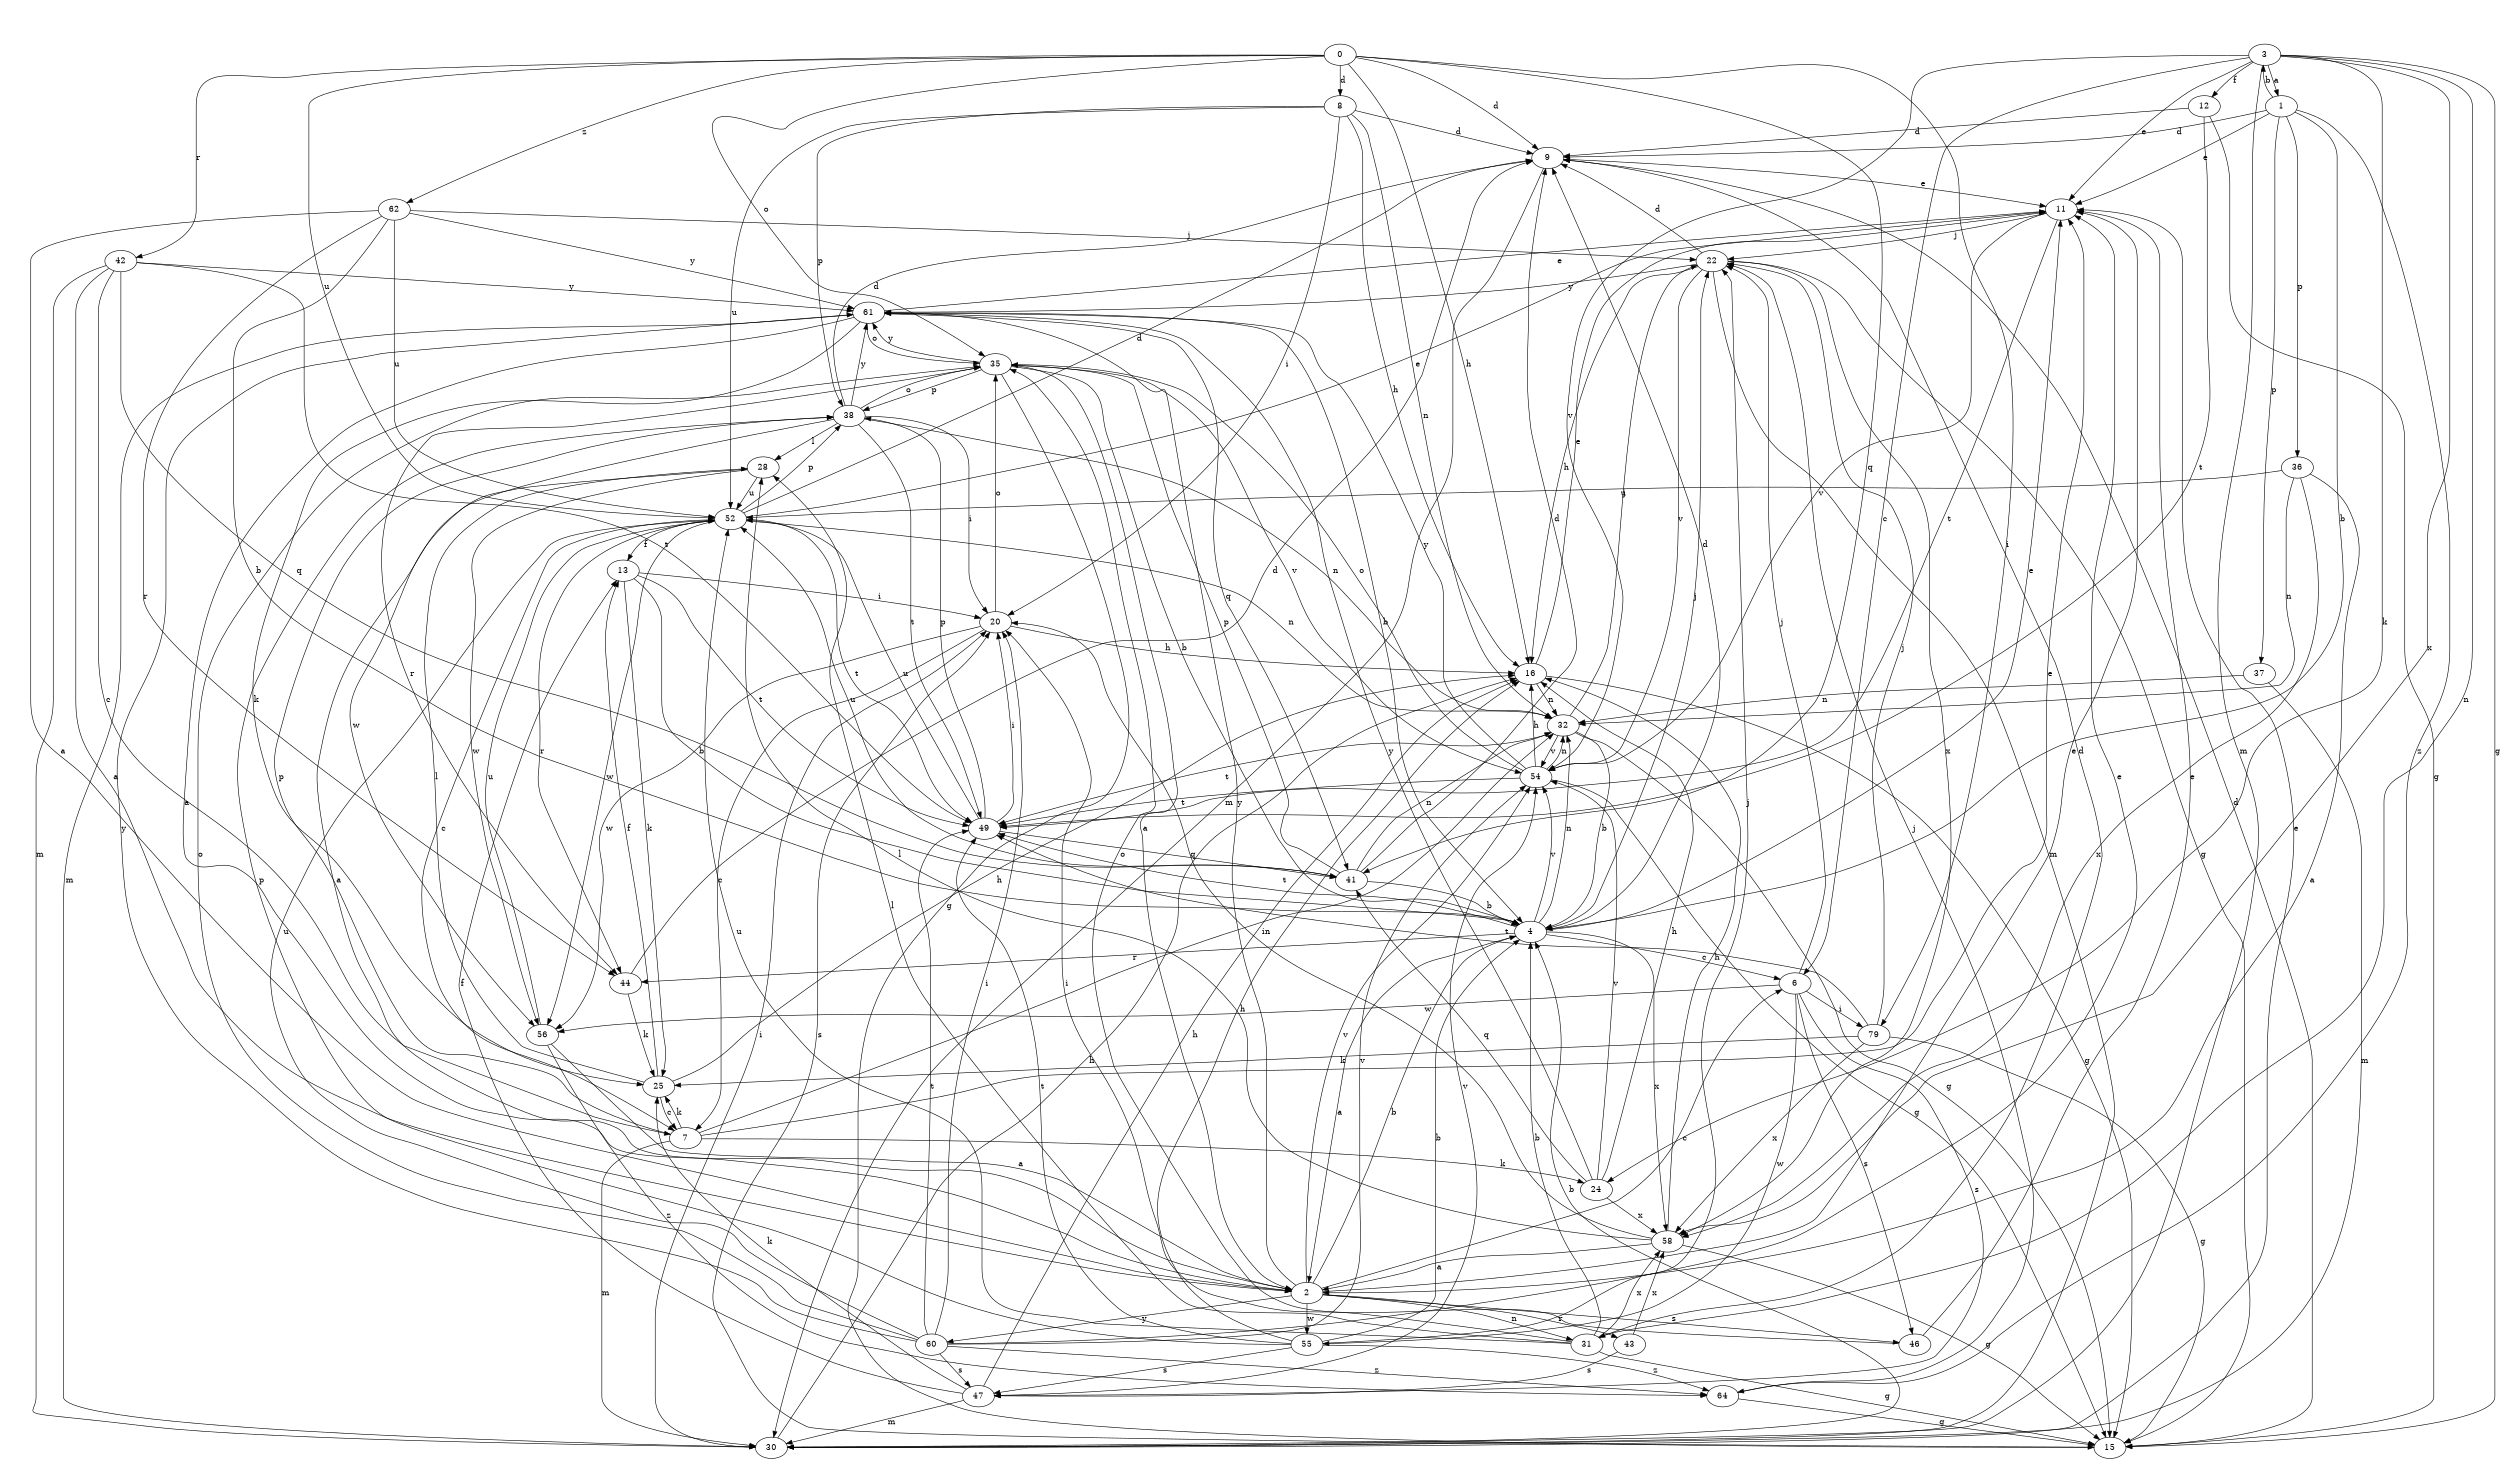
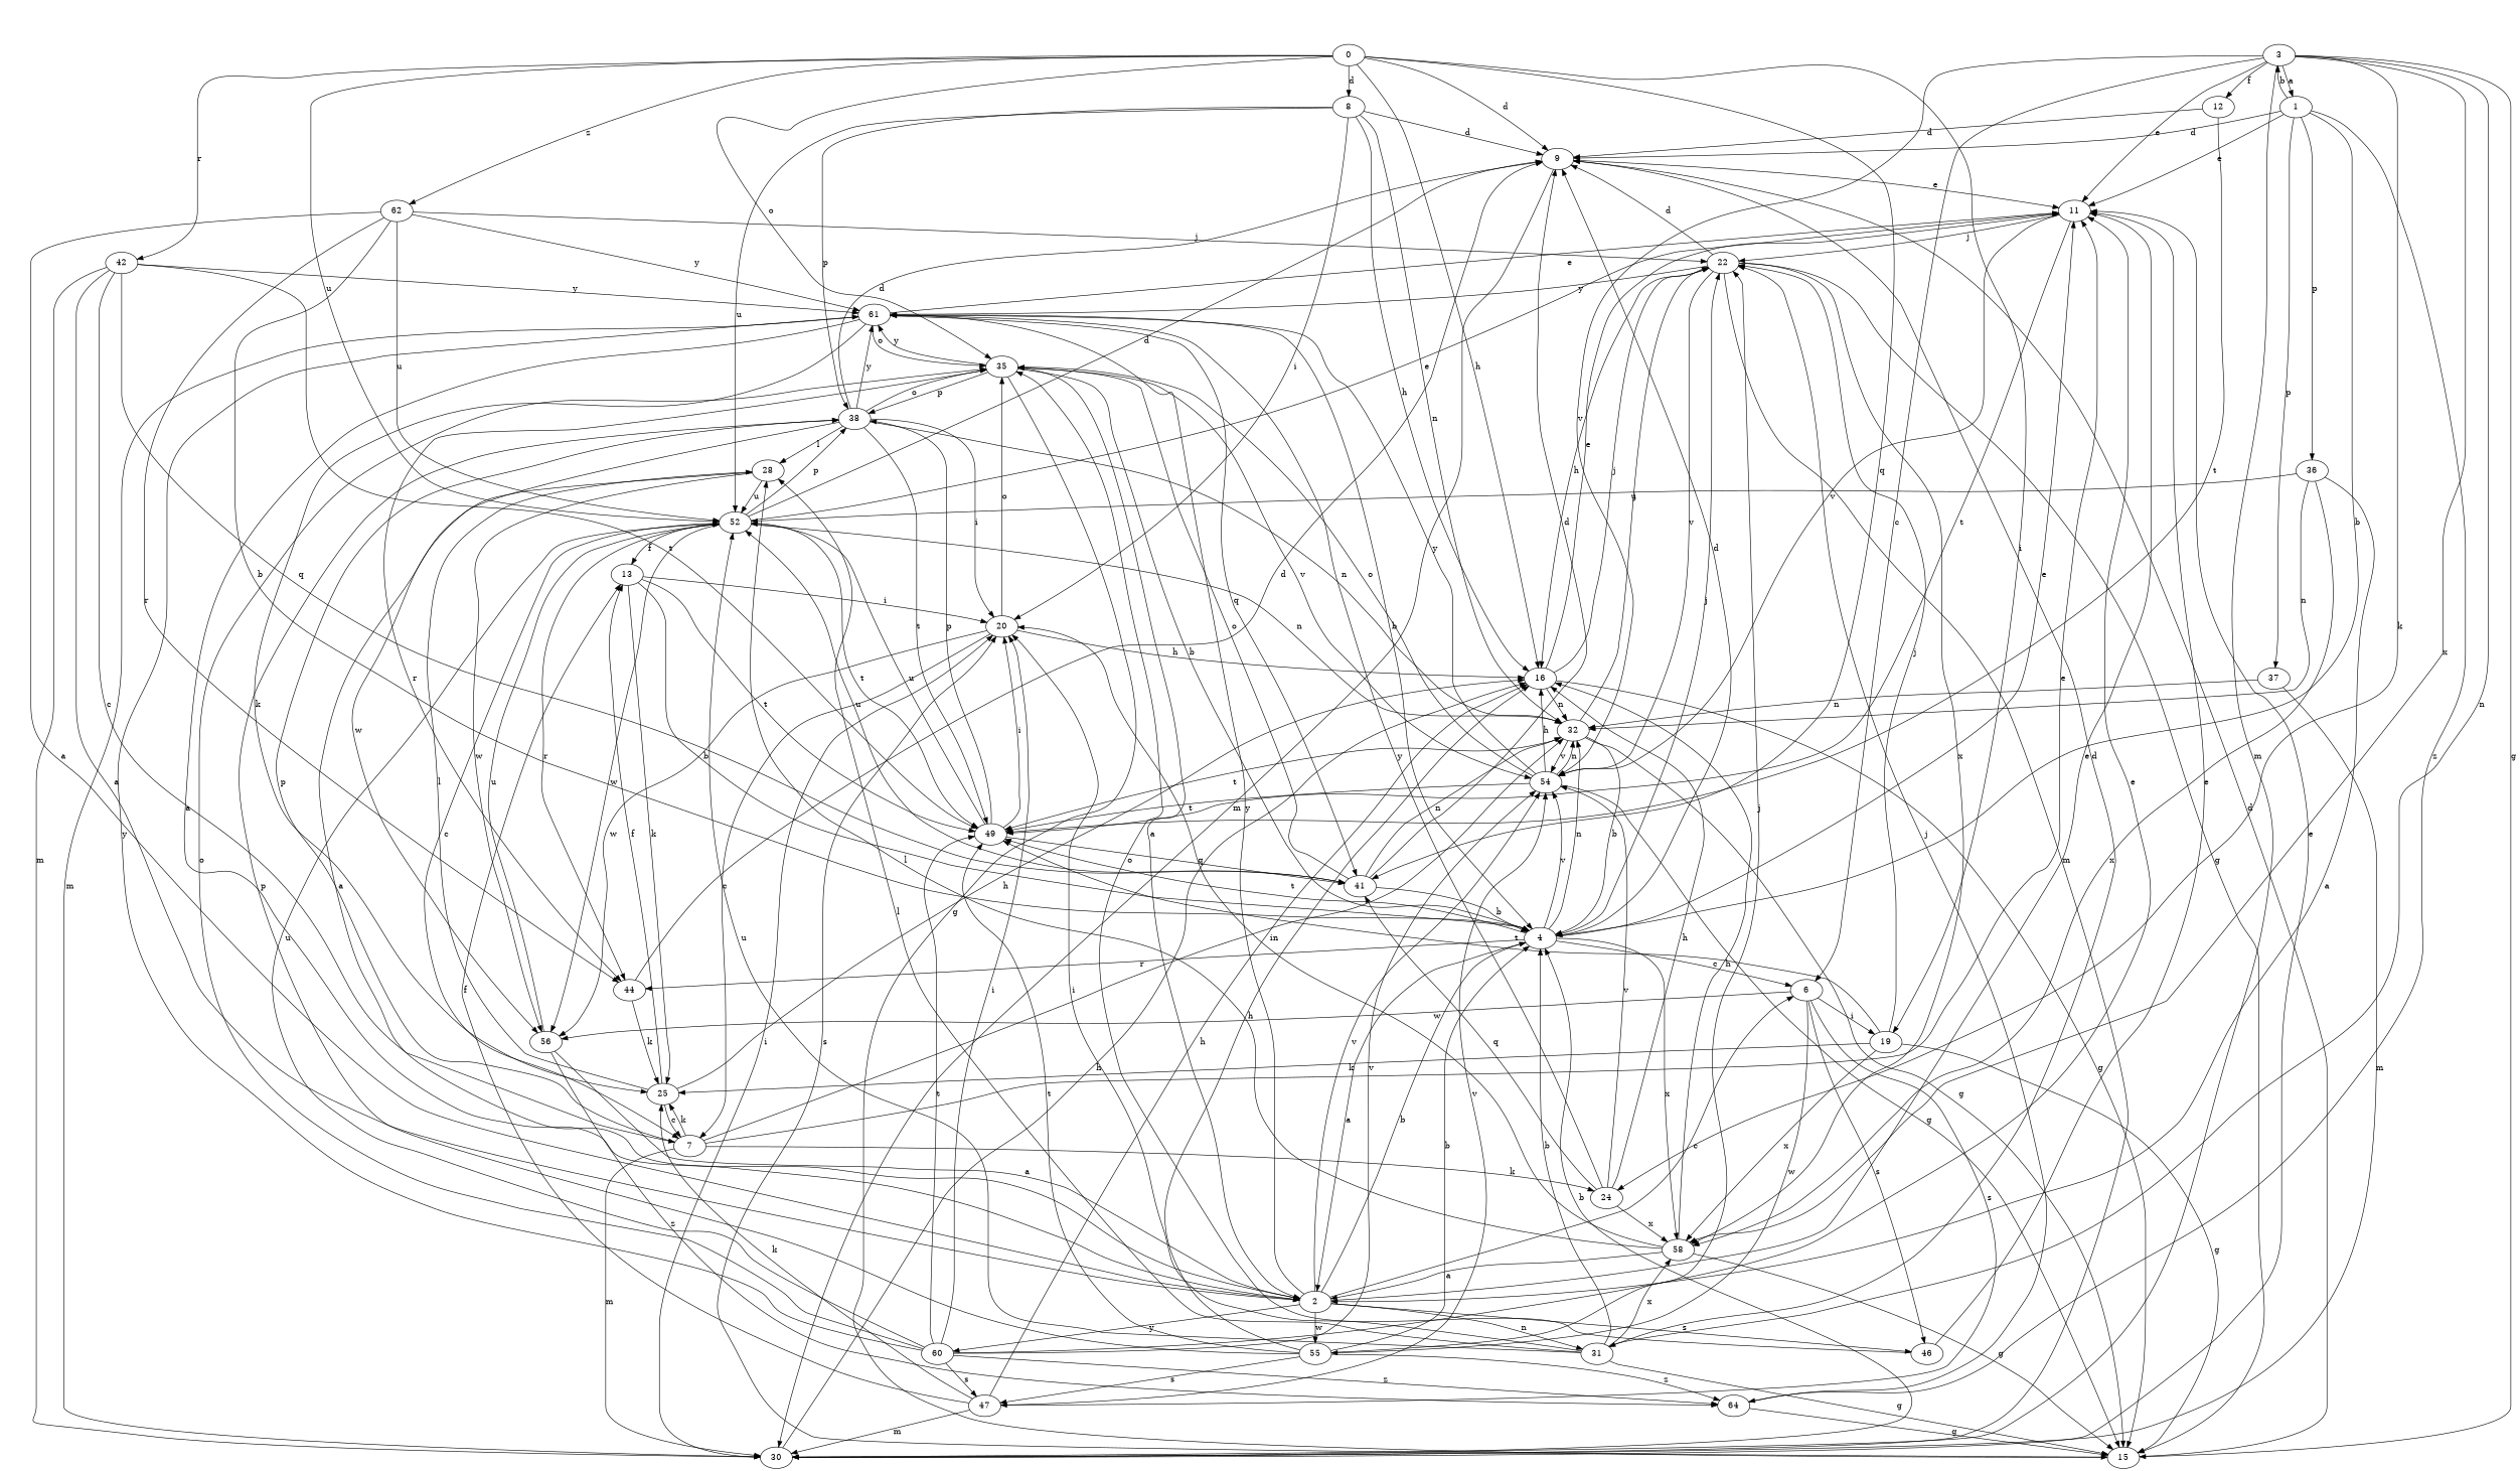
  strict digraph {
    0
    8
    9
    n4 [label=16]
-   19 [label=79]
+   19
    35
    41
    42
    52
    62
    32
    38
    20
    11
    30
    15
    22
    58
    49
    25
    4
    2
    54
    61
    44
    7
    56
    13
    1
    3
    36
    37
    64
    6
    31
    12
    24
-   43
    46
    55
    60
    47
    28
    0 -> 8 [label=d]
    0 -> 9 [label=d]
    0 -> n4 [label=h]
    0 -> 19 [label=i]
    0 -> 35 [label=o]
    0 -> 41 [label=q]
    0 -> 42 [label=r]
    0 -> 52 [label=u]
    0 -> 62 [label=z]
    8 -> 9 [label=d]
    8 -> n4 [label=h]
    8 -> 52 [label=u]
    8 -> 32 [label=n]
    8 -> 38 [label=p]
    8 -> 20 [label=i]
    9 -> 11 [label=e]
    9 -> 30 [label=m]
    n4 -> 32 [label=n]
    n4 -> 11 [label=e]
    n4 -> 15 [label=g]
-   6 -> 22 [label=j]
+   n4 -> 22 [label=j]
    19 -> 15 [label=g]
    19 -> 22 [label=j]
    19 -> 58 [label=x]
    19 -> 49 [label=t]
    19 -> 25 [label=k]
    35 -> 38 [label=p]
    35 -> 15 [label=g]
    35 -> 4 [label=b]
    35 -> 2 [label=a]
    35 -> 54 [label=v]
    35 -> 61 [label=y]
    35 -> 44 [label=r]
    41 -> 9 [label=d]
-   41 -> 35 [label=p]
+   41 -> 35 [label=o]
    41 -> 52 [label=u]
    41 -> 32 [label=n]
    41 -> 4 [label=b]
    42 -> 41 [label=q]
    42 -> 30 [label=m]
    42 -> 49 [label=t]
    42 -> 2 [label=a]
    42 -> 61 [label=y]
    42 -> 7 [label=c]
    52 -> 9 [label=d]
    52 -> 32 [label=n]
    52 -> 38 [label=p]
    52 -> 11 [label=e]
    52 -> 49 [label=t]
    52 -> 44 [label=r]
    52 -> 7 [label=c]
    52 -> 56 [label=w]
    52 -> 13 [label=f]
    62 -> 52 [label=u]
    62 -> 22 [label=j]
    62 -> 4 [label=b]
    62 -> 2 [label=a]
    62 -> 61 [label=y]
    62 -> 44 [label=r]
    32 -> 15 [label=g]
    32 -> 22 [label=j]
    32 -> 49 [label=t]
    32 -> 4 [label=b]
    32 -> 54 [label=v]
    38 -> 9 [label=d]
    38 -> 35 [label=o]
    38 -> 32 [label=n]
    38 -> 20 [label=i]
    38 -> 49 [label=t]
    38 -> 61 [label=y]
    38 -> 56 [label=w]
    38 -> 28 [label=l]
    20 -> n4 [label=h]
    20 -> 35 [label=o]
    20 -> 7 [label=c]
    20 -> 56 [label=w]
    11 -> 22 [label=j]
    11 -> 49 [label=t]
    11 -> 54 [label=v]
    30 -> n4 [label=h]
    30 -> 20 [label=i]
    30 -> 11 [label=e]
    30 -> 4 [label=b]
    15 -> 9 [label=d]
    15 -> 20 [label=s]
    22 -> 9 [label=d]
    22 -> n4 [label=h]
    22 -> 30 [label=m]
    22 -> 15 [label=g]
    22 -> 58 [label=x]
    22 -> 54 [label=v]
    22 -> 61 [label=y]
    58 -> n4 [label=h]
    58 -> 20 [label=i]
    58 -> 15 [label=g]
    58 -> 2 [label=a]
    58 -> 28 [label=l]
    49 -> 41 [label=q]
    49 -> 52 [label=u]
    49 -> 38 [label=p]
    49 -> 20 [label=i]
    25 -> n4 [label=h]
    25 -> 7 [label=c]
    25 -> 13 [label=f]
    25 -> 28 [label=l]
    4 -> 9 [label=d]
    4 -> 32 [label=n]
    4 -> 11 [label=e]
    4 -> 22 [label=j]
    4 -> 58 [label=x]
    4 -> 49 [label=t]
    4 -> 2 [label=a]
    4 -> 54 [label=v]
    4 -> 44 [label=r]
    4 -> 6 [label=c]
    2 -> 11 [label=e]
    2 -> 4 [label=b]
    2 -> 54 [label=v]
    2 -> 61 [label=y]
    2 -> 6 [label=c]
    2 -> 31 [label=n]
-   2 -> 43 [label=r]
    2 -> 46 [label=s]
    2 -> 55 [label=w]
    2 -> 60 [label=y]
    54 -> n4 [label=h]
    54 -> 35 [label=o]
    54 -> 32 [label=n]
    54 -> 15 [label=g]
    54 -> 49 [label=t]
    54 -> 61 [label=y]
    61 -> 35 [label=o]
    61 -> 41 [label=q]
    61 -> 11 [label=e]
    61 -> 30 [label=m]
    61 -> 25 [label=k]
    61 -> 4 [label=b]
    61 -> 2 [label=a]
    44 -> 9 [label=d]
    44 -> 25 [label=k]
    7 -> 32 [label=n]
    7 -> 38 [label=p]
    7 -> 11 [label=e]
    7 -> 30 [label=m]
    7 -> 25 [label=k]
    7 -> 24 [label=k]
    56 -> 52 [label=u]
    56 -> 2 [label=a]
    56 -> 64 [label=z]
    13 -> 20 [label=i]
    13 -> 49 [label=t]
    13 -> 25 [label=k]
    13 -> 4 [label=b]
    1 -> 9 [label=d]
    1 -> 11 [label=e]
    1 -> 4 [label=b]
    1 -> 3 [label=b]
    1 -> 36 [label=p]
    1 -> 37 [label=p]
    1 -> 64 [label=z]
    3 -> 11 [label=e]
    3 -> 30 [label=m]
    3 -> 15 [label=g]
    3 -> 58 [label=x]
    3 -> 54 [label=v]
    3 -> 1 [label=a]
    3 -> 6 [label=c]
    3 -> 31 [label=n]
    3 -> 12 [label=f]
    3 -> 24 [label=k]
    36 -> 52 [label=u]
    36 -> 32 [label=n]
    36 -> 58 [label=x]
    36 -> 2 [label=a]
    37 -> 32 [label=n]
    37 -> 30 [label=m]
    64 -> 15 [label=g]
    64 -> 22 [label=j]
    6 -> 19 [label=i]
    6 -> 56 [label=w]
    6 -> 46 [label=s]
    6 -> 55 [label=w]
    6 -> 47 [label=s]
    31 -> 9 [label=d]
    31 -> 52 [label=u]
    31 -> 20 [label=i]
    31 -> 15 [label=g]
    31 -> 58 [label=x]
    31 -> 4 [label=b]
    31 -> 28 [label=l]
    12 -> 9 [label=d]
-   12 -> 15 [label=g]
    12 -> 49 [label=t]
    24 -> n4 [label=h]
    24 -> 41 [label=q]
    24 -> 58 [label=x]
    24 -> 54 [label=v]
    24 -> 61 [label=y]
-   43 -> 58 [label=x]
-   43 -> 47 [label=s]
    46 -> 35 [label=o]
    46 -> 11 [label=e]
    55 -> n4 [label=h]
    55 -> 38 [label=p]
    55 -> 22 [label=j]
    55 -> 49 [label=t]
    55 -> 4 [label=b]
    55 -> 64 [label=z]
    55 -> 47 [label=s]
    60 -> 35 [label=o]
    60 -> 52 [label=u]
    60 -> 20 [label=i]
    60 -> 11 [label=e]
    60 -> 49 [label=t]
    60 -> 54 [label=v]
    60 -> 61 [label=y]
    60 -> 64 [label=z]
    60 -> 47 [label=s]
    47 -> n4 [label=h]
    47 -> 30 [label=m]
    47 -> 25 [label=k]
    47 -> 54 [label=v]
    47 -> 13 [label=f]
    28 -> 52 [label=u]
    28 -> 2 [label=a]
    28 -> 56 [label=w]
  }
